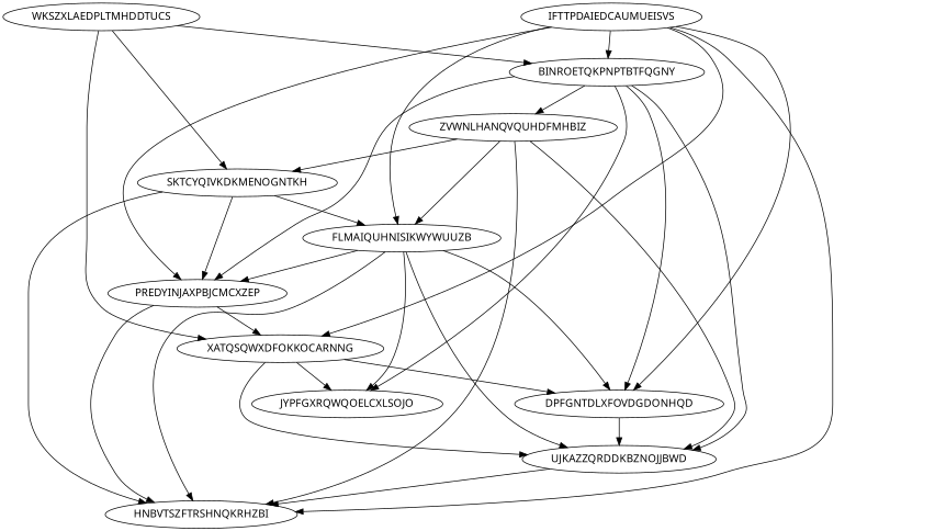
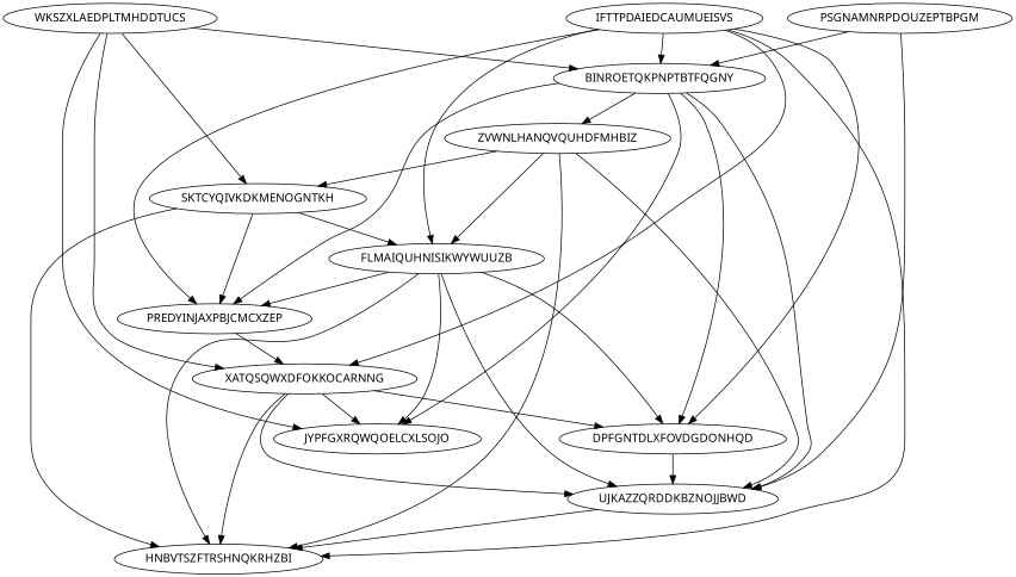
  digraph {
    fontname="Noto Sans"
    node [Weight=14 fontname="Noto Sans"]
    edge [Weight=12 fontname="Noto Sans"]
    WKSZXLAEDPLTMHDDTUCS [Weight=11]
    BINROETQKPNPTBTFQGNY [Weight=10]
    SKTCYQIVKDKMENOGNTKH [Weight=10]
    XATQSQWXDFOKKOCARNNG [Weight=20]
    JYPFGXRQWQOELCXLSOJO
    PREDYINJAXPBJCMCXZEP [Weight=18]
    DPFGNTDLXFOVDGDONHQD [Weight=16]
    UJKAZZQRDDKBZNOJJBWD [Weight=16]
    ZVWNLHANQVQUHDFMHBIZ [Weight=15]
    FLMAIQUHNISIKWYWUUZB [Weight=12]
    HNBVTSZFTRSHNQKRHZBI [Weight=11]
    IFTTPDAIEDCAUMUEISVS
+   PSGNAMNRPDOUZEPTBPGM
    WKSZXLAEDPLTMHDDTUCS -> BINROETQKPNPTBTFQGNY [Weight=16]
    WKSZXLAEDPLTMHDDTUCS -> SKTCYQIVKDKMENOGNTKH [Weight=20]
    WKSZXLAEDPLTMHDDTUCS -> XATQSQWXDFOKKOCARNNG [Weight=20]
+   WKSZXLAEDPLTMHDDTUCS -> JYPFGXRQWQOELCXLSOJO [Weight=17]
    BINROETQKPNPTBTFQGNY -> JYPFGXRQWQOELCXLSOJO [Weight=13]
    BINROETQKPNPTBTFQGNY -> PREDYINJAXPBJCMCXZEP [Weight=14]
    BINROETQKPNPTBTFQGNY -> DPFGNTDLXFOVDGDONHQD [Weight=10]
    BINROETQKPNPTBTFQGNY -> UJKAZZQRDDKBZNOJJBWD [Weight=13]
    BINROETQKPNPTBTFQGNY -> ZVWNLHANQVQUHDFMHBIZ
    SKTCYQIVKDKMENOGNTKH -> PREDYINJAXPBJCMCXZEP [Weight=11]
    SKTCYQIVKDKMENOGNTKH -> FLMAIQUHNISIKWYWUUZB [Weight=14]
    SKTCYQIVKDKMENOGNTKH -> HNBVTSZFTRSHNQKRHZBI [Weight=18]
    XATQSQWXDFOKKOCARNNG -> JYPFGXRQWQOELCXLSOJO [Weight=19]
    XATQSQWXDFOKKOCARNNG -> DPFGNTDLXFOVDGDONHQD [Weight=14]
    XATQSQWXDFOKKOCARNNG -> UJKAZZQRDDKBZNOJJBWD
-   PREDYINJAXPBJCMCXZEP -> HNBVTSZFTRSHNQKRHZBI [Weight=11]
+   XATQSQWXDFOKKOCARNNG -> HNBVTSZFTRSHNQKRHZBI [Weight=11]
    PREDYINJAXPBJCMCXZEP -> XATQSQWXDFOKKOCARNNG
    DPFGNTDLXFOVDGDONHQD -> UJKAZZQRDDKBZNOJJBWD [Weight=19]
    UJKAZZQRDDKBZNOJJBWD -> HNBVTSZFTRSHNQKRHZBI [Weight=10]
    ZVWNLHANQVQUHDFMHBIZ -> SKTCYQIVKDKMENOGNTKH [Weight=17]
    ZVWNLHANQVQUHDFMHBIZ -> UJKAZZQRDDKBZNOJJBWD [Weight=16]
    ZVWNLHANQVQUHDFMHBIZ -> FLMAIQUHNISIKWYWUUZB [Weight=10]
    ZVWNLHANQVQUHDFMHBIZ -> HNBVTSZFTRSHNQKRHZBI [Weight=19]
    FLMAIQUHNISIKWYWUUZB -> JYPFGXRQWQOELCXLSOJO [Weight=11]
    FLMAIQUHNISIKWYWUUZB -> PREDYINJAXPBJCMCXZEP [Weight=10]
    FLMAIQUHNISIKWYWUUZB -> DPFGNTDLXFOVDGDONHQD [Weight=13]
    FLMAIQUHNISIKWYWUUZB -> UJKAZZQRDDKBZNOJJBWD
    FLMAIQUHNISIKWYWUUZB -> HNBVTSZFTRSHNQKRHZBI [Weight=20]
    IFTTPDAIEDCAUMUEISVS -> BINROETQKPNPTBTFQGNY
    IFTTPDAIEDCAUMUEISVS -> XATQSQWXDFOKKOCARNNG [Weight=15]
    IFTTPDAIEDCAUMUEISVS -> PREDYINJAXPBJCMCXZEP [Weight=15]
    IFTTPDAIEDCAUMUEISVS -> DPFGNTDLXFOVDGDONHQD [Weight=20]
    IFTTPDAIEDCAUMUEISVS -> FLMAIQUHNISIKWYWUUZB [Weight=18]
    IFTTPDAIEDCAUMUEISVS -> HNBVTSZFTRSHNQKRHZBI [Weight=16]
+   PSGNAMNRPDOUZEPTBPGM -> BINROETQKPNPTBTFQGNY [Weight=15]
+   PSGNAMNRPDOUZEPTBPGM -> UJKAZZQRDDKBZNOJJBWD [Weight=19]
  }
